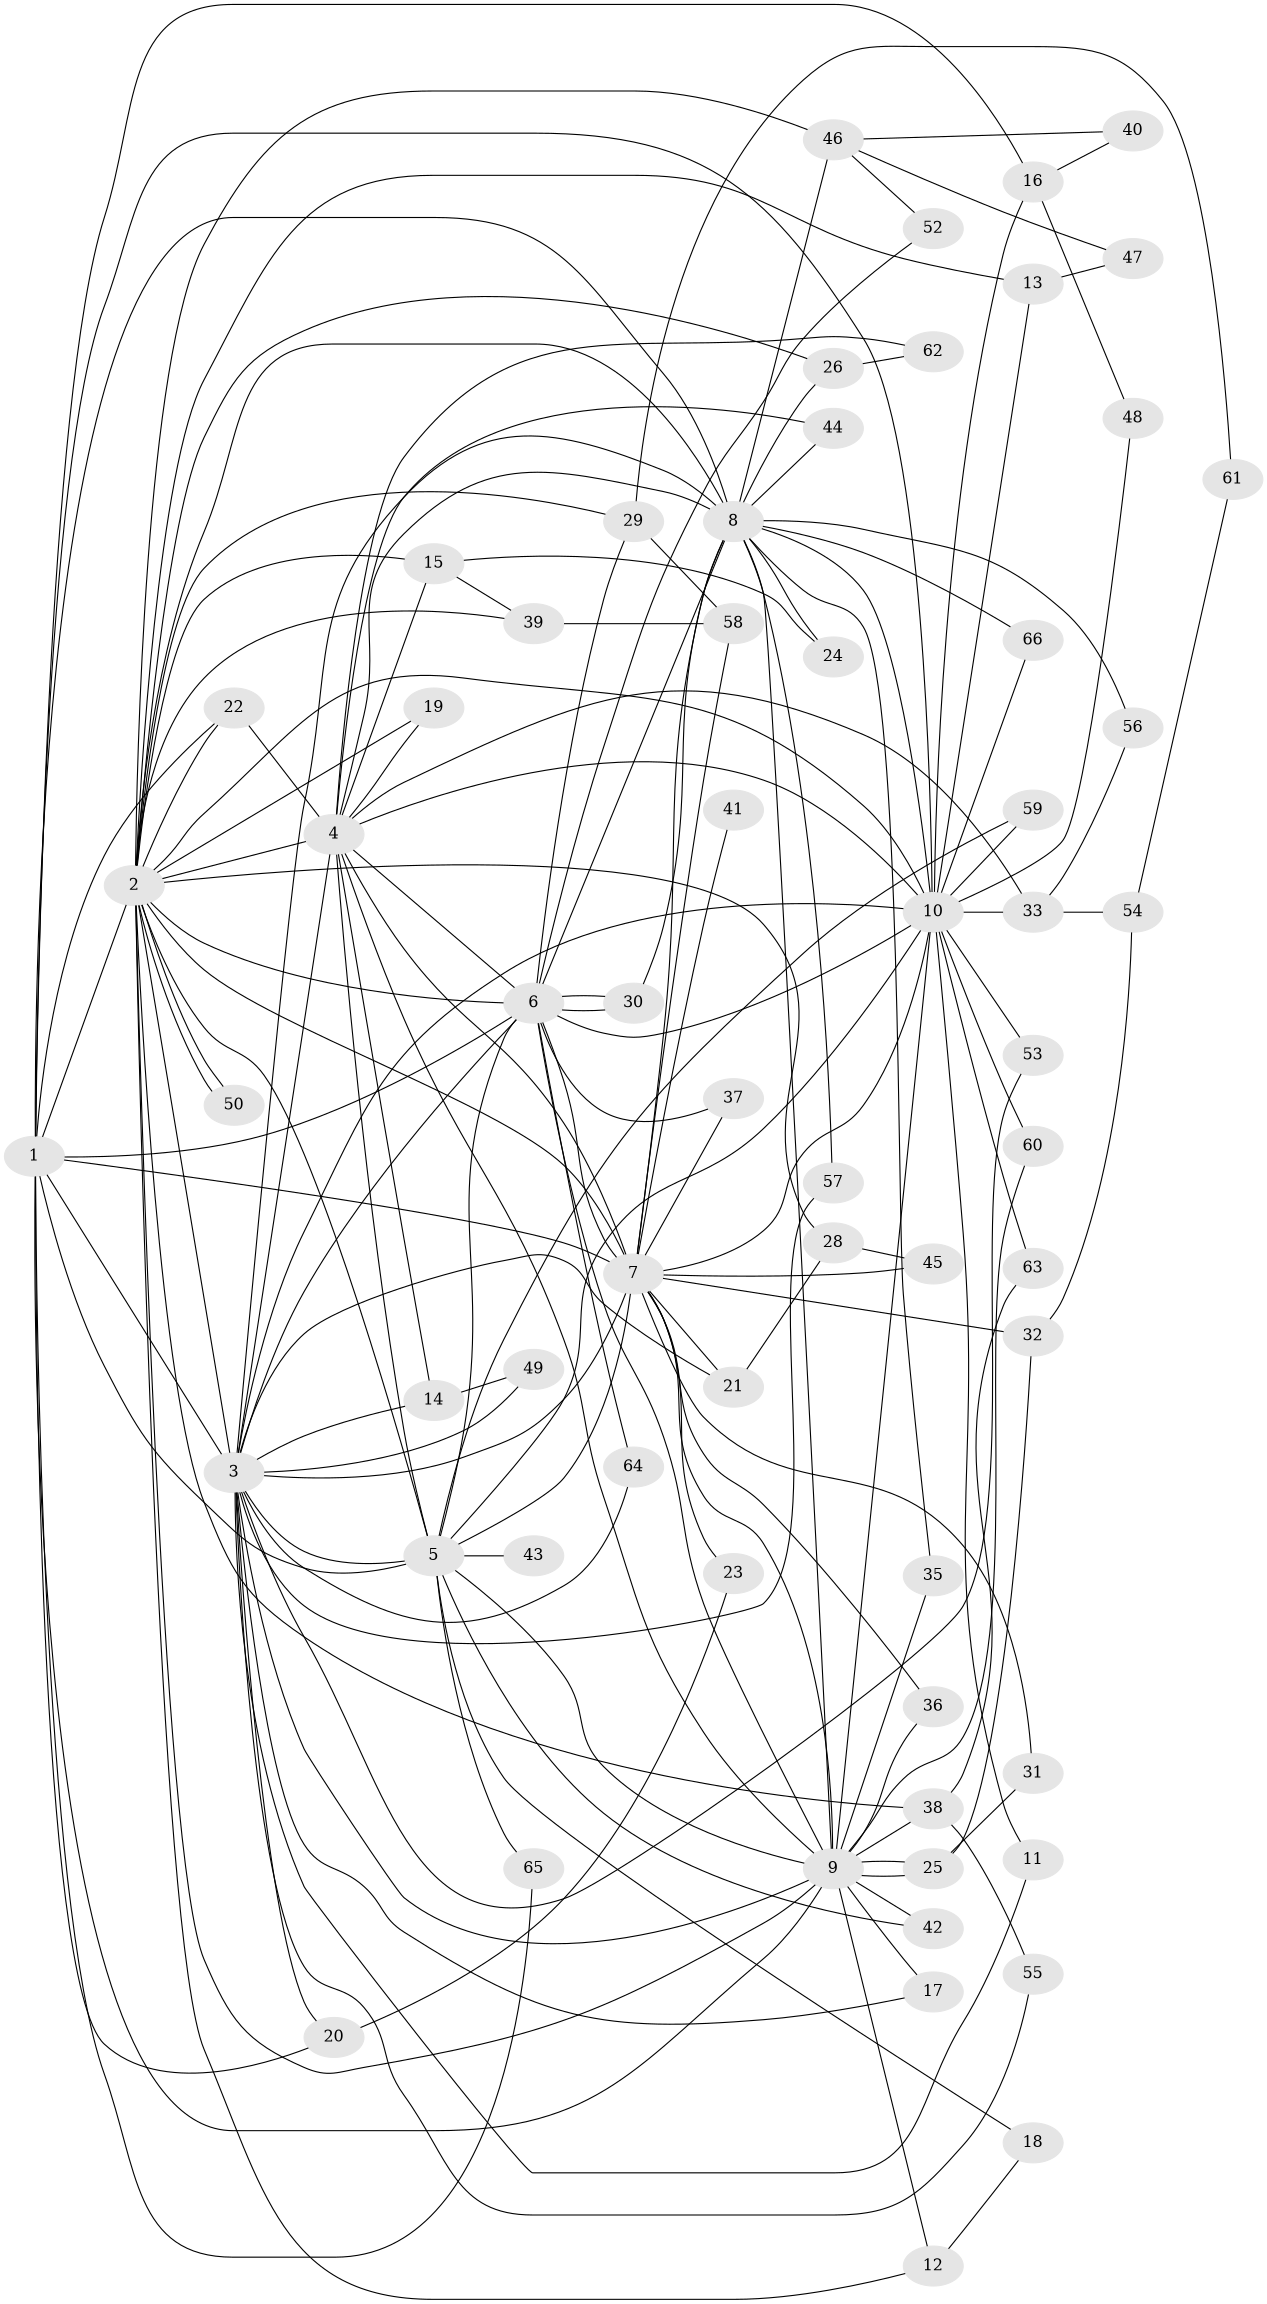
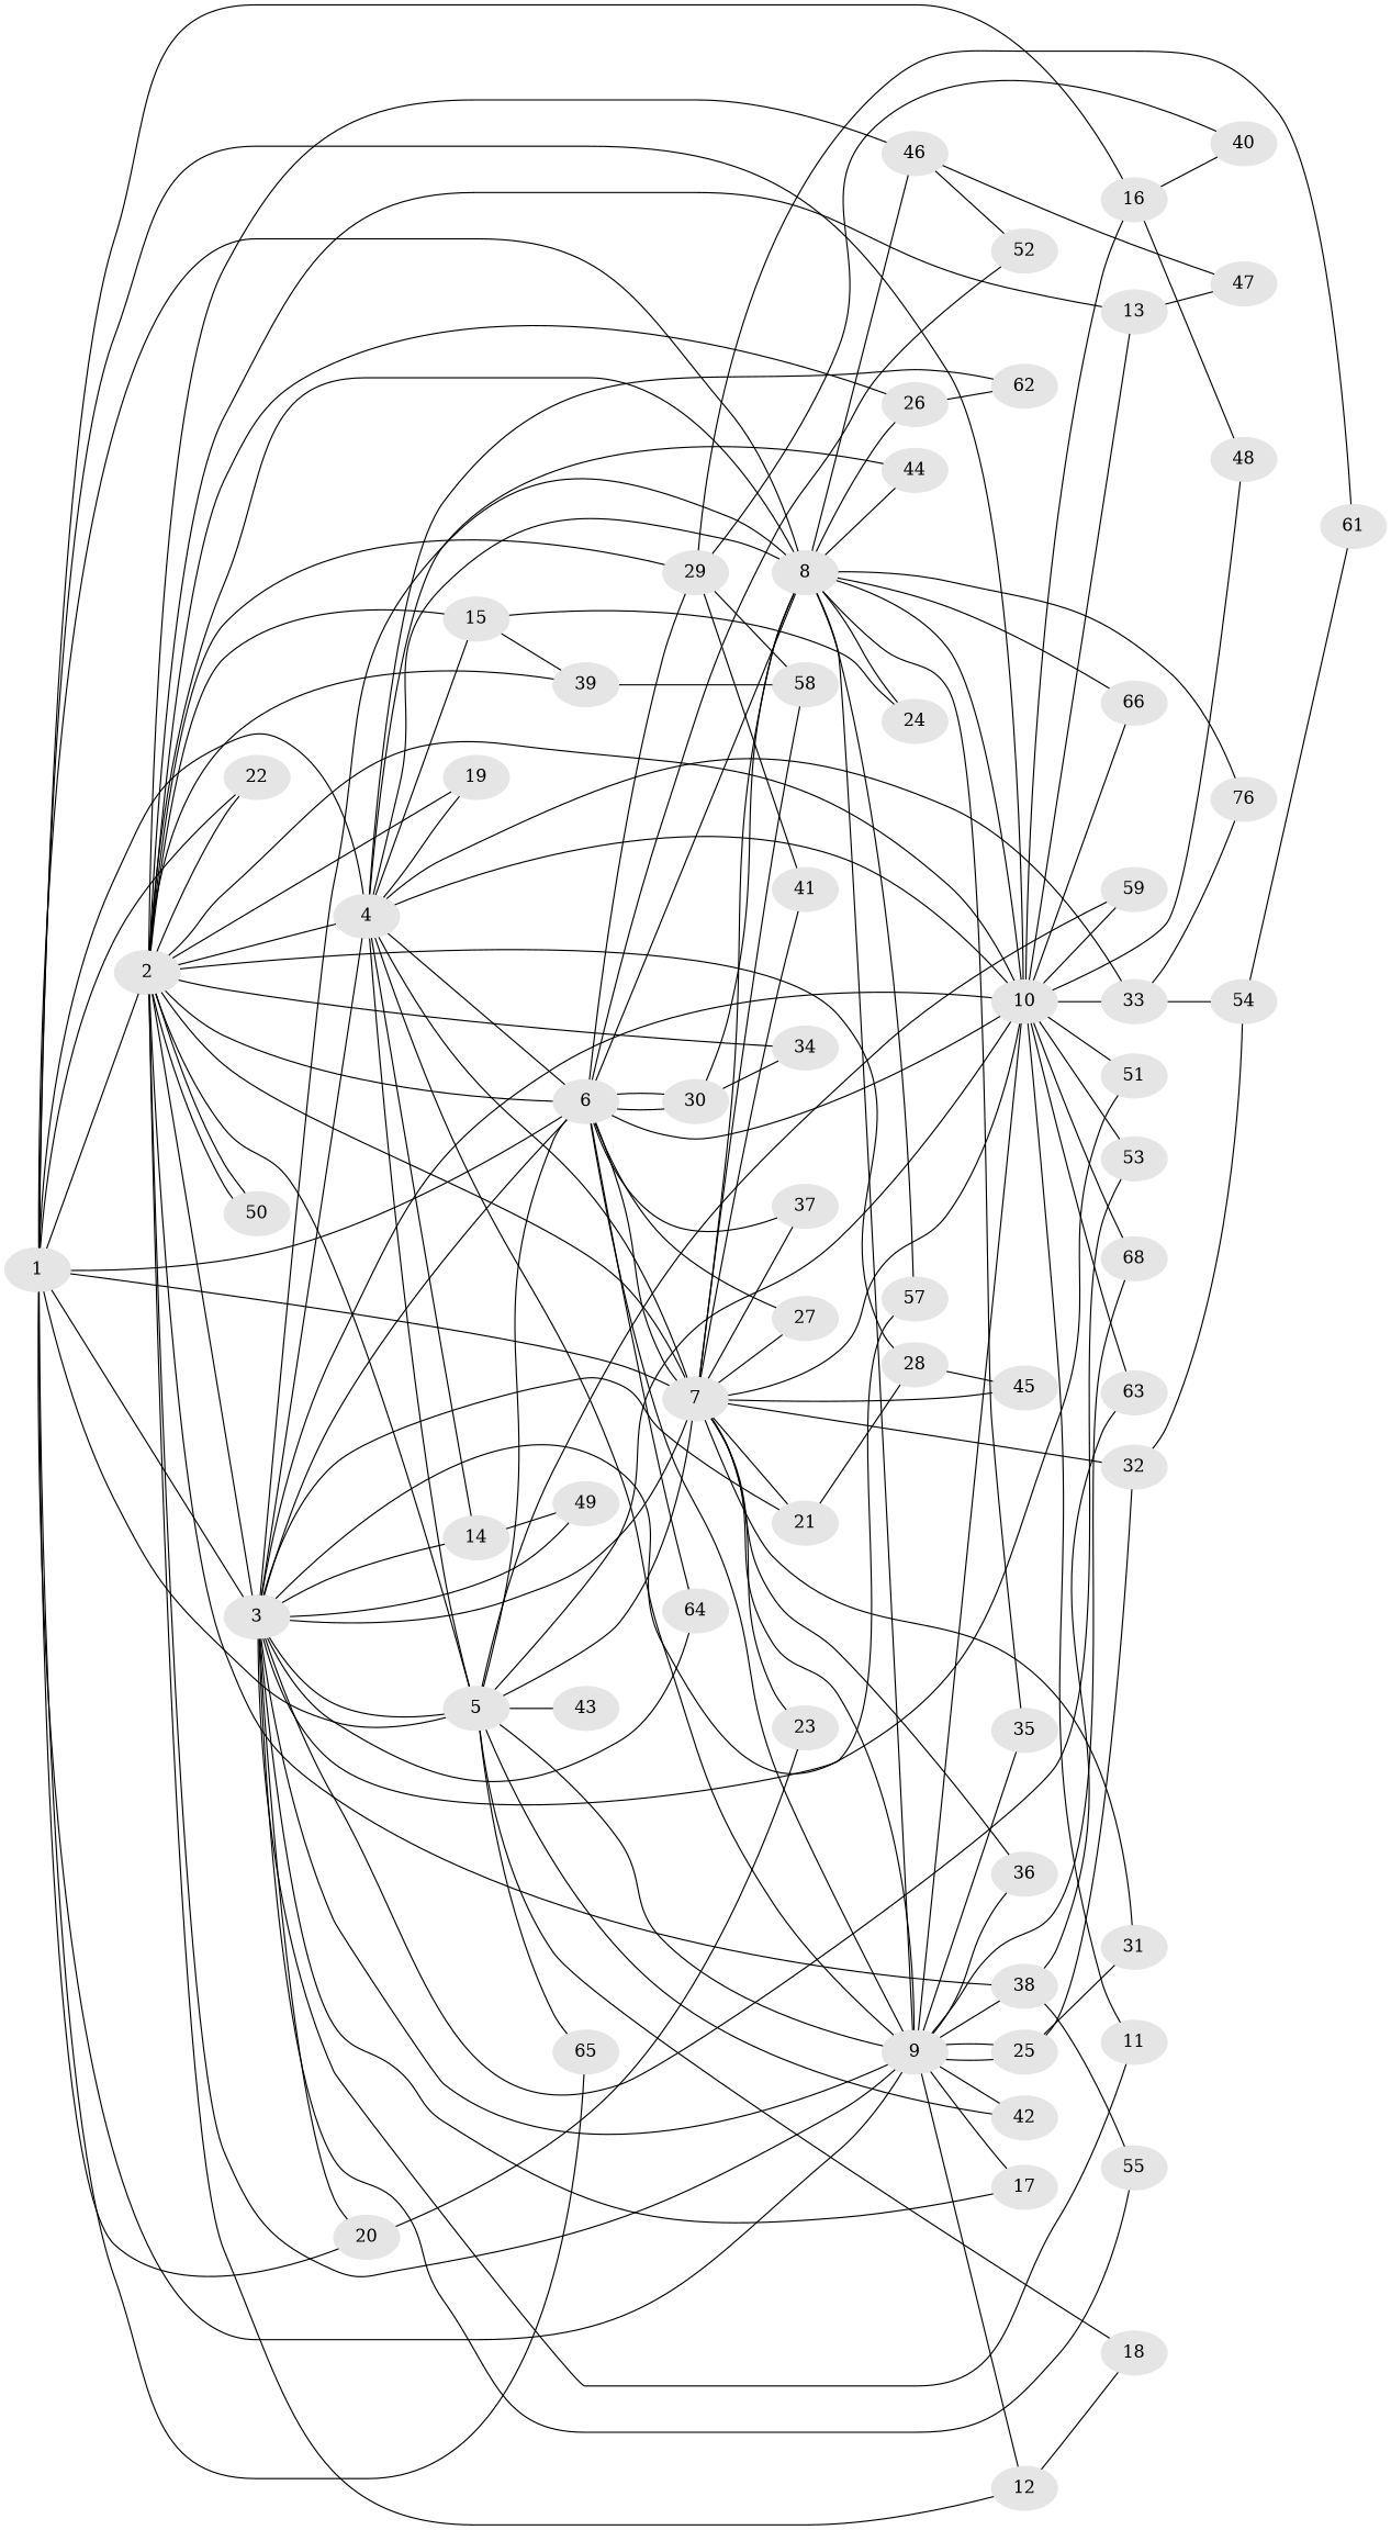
  graph {
    rankdir=LR
    node [color=gray90 style=filled]
    1
    2
    3
    4
    5
    6
    7
    8
    9
    10
    16
    20
    22
    65
    12
    13
    15
    19
    26
    28
    29
+   34
    38
    39
    46
    50
    11
    14
    17
    21
    49
+   51
    53
    55
    57
    64
    44
    33
    62
    18
    42
    43
    59
+   27
    30
    37
    52
    23
    31
    32
    36
    41
    45
    58
    24
    35
-   56
+   56 [label=76]
    66
    25
-   60
+   60 [label=68]
    48
    63
    40
    47
    61
    54
    1 -- 2
    1 -- 3
-   22 -- 4
+   1 -- 4
    1 -- 5
    1 -- 6
    1 -- 7
    1 -- 8
    1 -- 9
    1 -- 10
    1 -- 16
    1 -- 20
    1 -- 22
    1 -- 65
    2 -- 3
    2 -- 4
    2 -- 5
    2 -- 6
    2 -- 7
    2 -- 8
    2 -- 9
    2 -- 10
    2 -- 22
    2 -- 12
    2 -- 13
    2 -- 15
    2 -- 19
    2 -- 26
    2 -- 28
    2 -- 29
+   2 -- 34
    2 -- 38
    2 -- 39
    2 -- 46
    2 -- 50
    2 -- 50
    3 -- 4
    3 -- 5
    3 -- 6
    3 -- 7
    3 -- 8
    3 -- 9
    3 -- 10
    3 -- 20
    3 -- 11
    3 -- 14
    3 -- 17
    3 -- 21
    3 -- 49
+   3 -- 51
    3 -- 53
    3 -- 55
    3 -- 57
    3 -- 64
    4 -- 5
    4 -- 6
    4 -- 7
    4 -- 8
    4 -- 9
    4 -- 10
    4 -- 15
    4 -- 19
    4 -- 14
    4 -- 44
    4 -- 33
    4 -- 62
    5 -- 6
    5 -- 7
    5 -- 9
    5 -- 10
    5 -- 65
    5 -- 18
    5 -- 42
    5 -- 43
    5 -- 59
    6 -- 7
    6 -- 8
    6 -- 9
    6 -- 10
    6 -- 29
    6 -- 64
+   6 -- 27
    6 -- 30
    6 -- 30
    6 -- 37
    6 -- 52
    7 -- 8
    7 -- 9
    7 -- 10
    7 -- 21
+   7 -- 27
    7 -- 37
    7 -- 23
    7 -- 31
    7 -- 32
    7 -- 36
    7 -- 41
    7 -- 45
    7 -- 58
    8 -- 9
    8 -- 10
    8 -- 26
    8 -- 46
    8 -- 57
    8 -- 44
    8 -- 24
    8 -- 35
    8 -- 56
    8 -- 66
    9 -- 10
    9 -- 12
    9 -- 38
    9 -- 17
    9 -- 42
    9 -- 36
    9 -- 35
    9 -- 25
    9 -- 25
    9 -- 60
    10 -- 16
    10 -- 13
    10 -- 11
+   10 -- 51
    10 -- 53
    10 -- 33
    10 -- 59
    10 -- 66
    10 -- 60
    10 -- 48
    10 -- 63
    16 -- 48
    16 -- 40
    20 -- 23
    12 -- 18
    13 -- 47
    15 -- 39
    15 -- 24
    26 -- 62
    28 -- 45
+   29 -- 41
    29 -- 58
-   46 -- 40
+   29 -- 40
    29 -- 61
    38 -- 55
    38 -- 63
    39 -- 58
    46 -- 52
    46 -- 47
    14 -- 49
    21 -- 28
    33 -- 56
    33 -- 54
    30 -- 8
+   30 -- 34
    32 -- 54
    25 -- 31
    25 -- 32
    54 -- 61
  }
